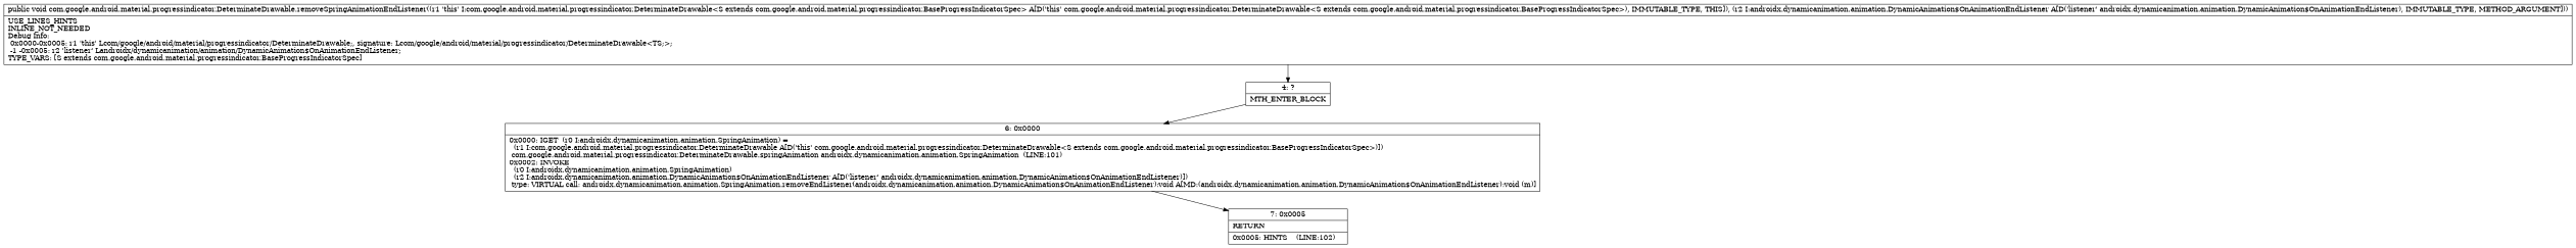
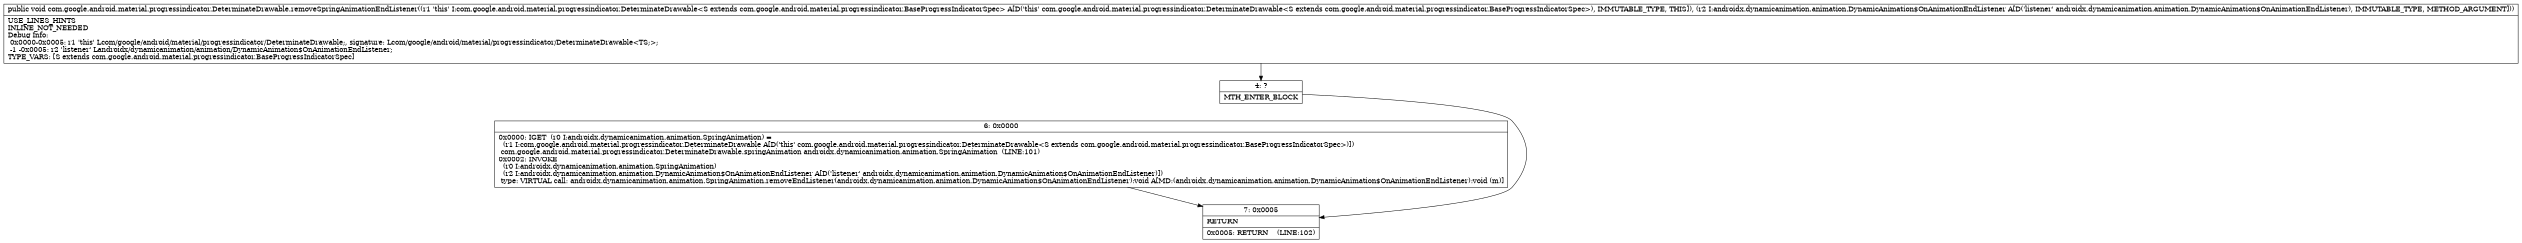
  digraph {
    node [shape=record]
    n1 [label="{4\:\ ?|MTH_ENTER_BLOCK\l}"]
    n2 [label="{6\:\ 0x0000|0x0000: IGET  (r0 I:androidx.dynamicanimation.animation.SpringAnimation) = \l  (r1 I:com.google.android.material.progressindicator.DeterminateDrawable A[D('this' com.google.android.material.progressindicator.DeterminateDrawable\<S extends com.google.android.material.progressindicator.BaseProgressIndicatorSpec\>)])\l com.google.android.material.progressindicator.DeterminateDrawable.springAnimation androidx.dynamicanimation.animation.SpringAnimation  (LINE:101)\l0x0002: INVOKE  \l  (r0 I:androidx.dynamicanimation.animation.SpringAnimation)\l  (r2 I:androidx.dynamicanimation.animation.DynamicAnimation$OnAnimationEndListener A[D('listener' androidx.dynamicanimation.animation.DynamicAnimation$OnAnimationEndListener)])\l type: VIRTUAL call: androidx.dynamicanimation.animation.SpringAnimation.removeEndListener(androidx.dynamicanimation.animation.DynamicAnimation$OnAnimationEndListener):void A[MD:(androidx.dynamicanimation.animation.DynamicAnimation$OnAnimationEndListener):void (m)]\l}"]
-   n3 [label="{7\:\ 0x0005|RETURN\l|0x0005: HINTS    (LINE:102)\l}"]
+   n3 [label="{7\:\ 0x0005|RETURN\l|0x0005: RETURN    (LINE:102)\l}"]
    n4 [label="{public void com.google.android.material.progressindicator.DeterminateDrawable.removeSpringAnimationEndListener((r1 'this' I:com.google.android.material.progressindicator.DeterminateDrawable\<S extends com.google.android.material.progressindicator.BaseProgressIndicatorSpec\> A[D('this' com.google.android.material.progressindicator.DeterminateDrawable\<S extends com.google.android.material.progressindicator.BaseProgressIndicatorSpec\>), IMMUTABLE_TYPE, THIS]), (r2 I:androidx.dynamicanimation.animation.DynamicAnimation$OnAnimationEndListener A[D('listener' androidx.dynamicanimation.animation.DynamicAnimation$OnAnimationEndListener), IMMUTABLE_TYPE, METHOD_ARGUMENT]))  | USE_LINES_HINTS\lINLINE_NOT_NEEDED\lDebug Info:\l  0x0000\-0x0005: r1 'this' Lcom\/google\/android\/material\/progressindicator\/DeterminateDrawable;, signature: Lcom\/google\/android\/material\/progressindicator\/DeterminateDrawable\<TS;\>;\l  \-1 \-0x0005: r2 'listener' Landroidx\/dynamicanimation\/animation\/DynamicAnimation$OnAnimationEndListener;\lTYPE_VARS: [S extends com.google.android.material.progressindicator.BaseProgressIndicatorSpec]\l}"]
-   n1 -> n2
+   n1 -> n3
    n2 -> n3
    n4 -> n1
  }
